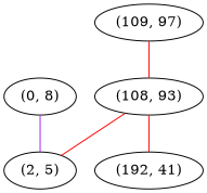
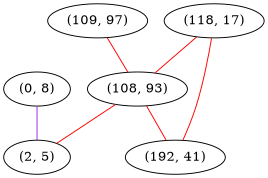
  graph {
    fontname="DejaVu Serif"
    node [fontname="DejaVu Serif"]
    edge [color=red fontname="DejaVu Serif" weight=1]
    "(109, 97)"
    "(108, 93)"
    "(2, 5)"
    n4 [label="(192, 41)"]
    n5 [label="(0, 8)"]
+   "(118, 17)"
    "(109, 97)" -- "(108, 93)"
    "(108, 93)" -- "(2, 5)"
    "(108, 93)" -- n4
    n5 -- "(2, 5)" [color=purple weight=4]
+   "(118, 17)" -- "(108, 93)"
+   "(118, 17)" -- n4
  }
